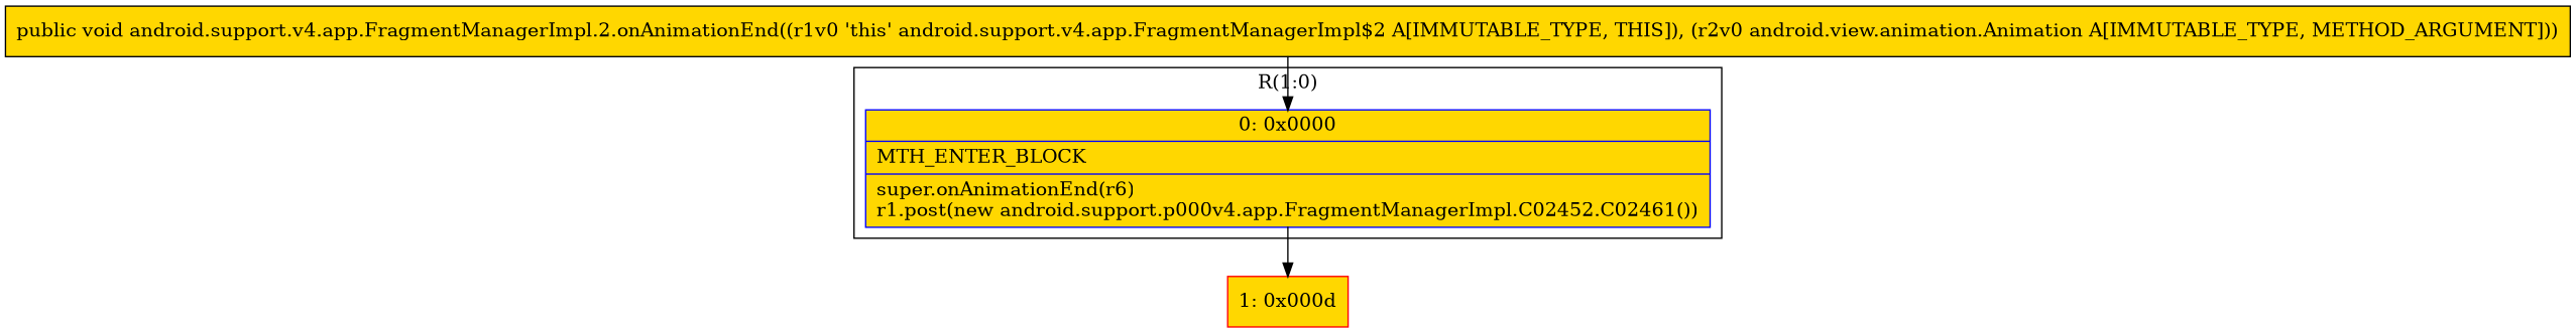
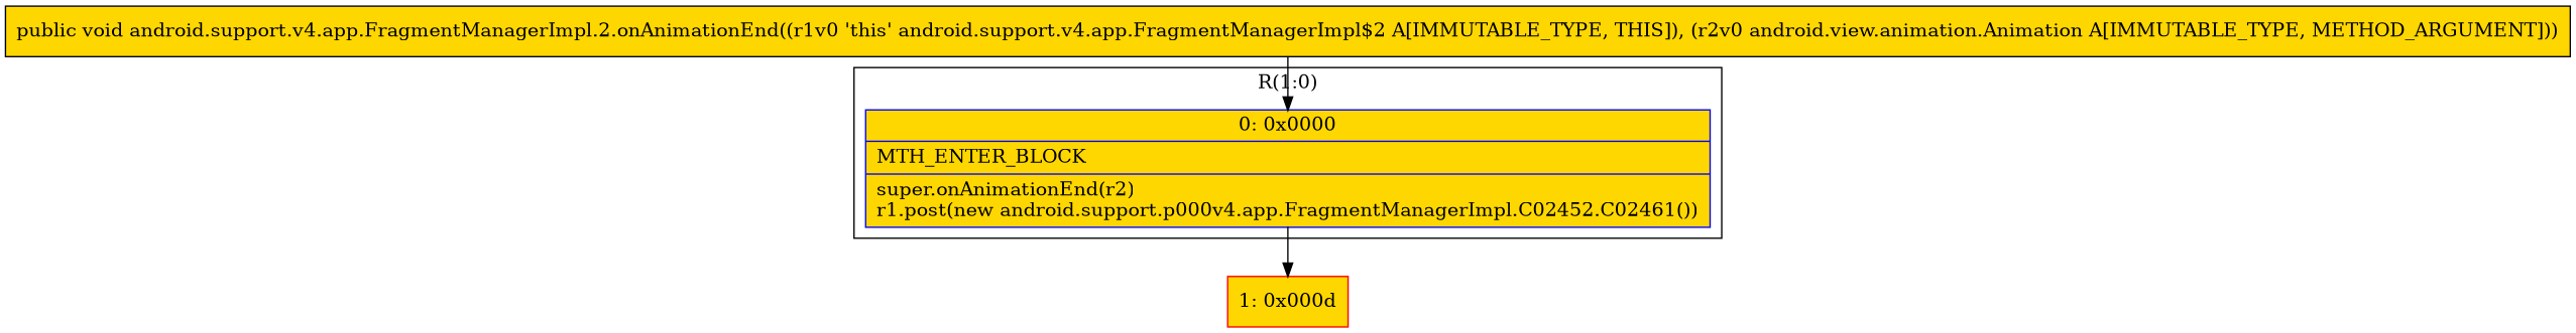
  digraph {
    node [shape=record style=filled fillcolor=gold]
-   n1 [color=blue label="{0\:\ 0x0000|MTH_ENTER_BLOCK\l|super.onAnimationEnd(r6)\lr1.post(new android.support.p000v4.app.FragmentManagerImpl.C02452.C02461())\l}"]
+   n1 [color=blue label="{0\:\ 0x0000|MTH_ENTER_BLOCK\l|super.onAnimationEnd(r2)\lr1.post(new android.support.p000v4.app.FragmentManagerImpl.C02452.C02461())\l}"]
    n2 [color=red label="{1\:\ 0x000d}"]
    n3 [label="{public void android.support.v4.app.FragmentManagerImpl.2.onAnimationEnd((r1v0 'this' android.support.v4.app.FragmentManagerImpl$2 A[IMMUTABLE_TYPE, THIS]), (r2v0 android.view.animation.Animation A[IMMUTABLE_TYPE, METHOD_ARGUMENT])) }"]
    subgraph cluster_1 {
      label="R(1:0)"
      n1
    }
    n1 -> n2
    n3 -> n1
  }
